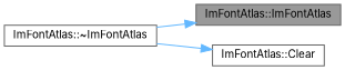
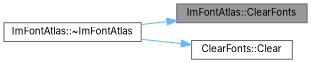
  digraph {
    fontname=Inter
    rankdir=RL
    node [color=grey40 fillcolor=white fontname=Inter fontsize=10 shape=box style=filled]
    edge [color=steelblue1 dir=back fontname=Inter fontsize=10 labelfontname=Helvetica labelfontsize=10 style=solid]
-   n1 [color=gray40 fillcolor=grey60 fontcolor=black height=0.2 label="ImFontAtlas::ImFontAtlas" width=0.4]
+   n1 [color=gray40 fillcolor=grey60 fontcolor=black height=0.2 label="ImFontAtlas::ClearFonts" width=0.4]
    n2 [height=0.2 label="ImFontAtlas::~ImFontAtlas" width=0.4]
-   n3 [height=0.2 label="ImFontAtlas::Clear" width=0.4]
+   n3 [height=0.2 label="ClearFonts::Clear" width=0.4]
    n1 -> n2
    n3 -> n2
  }
